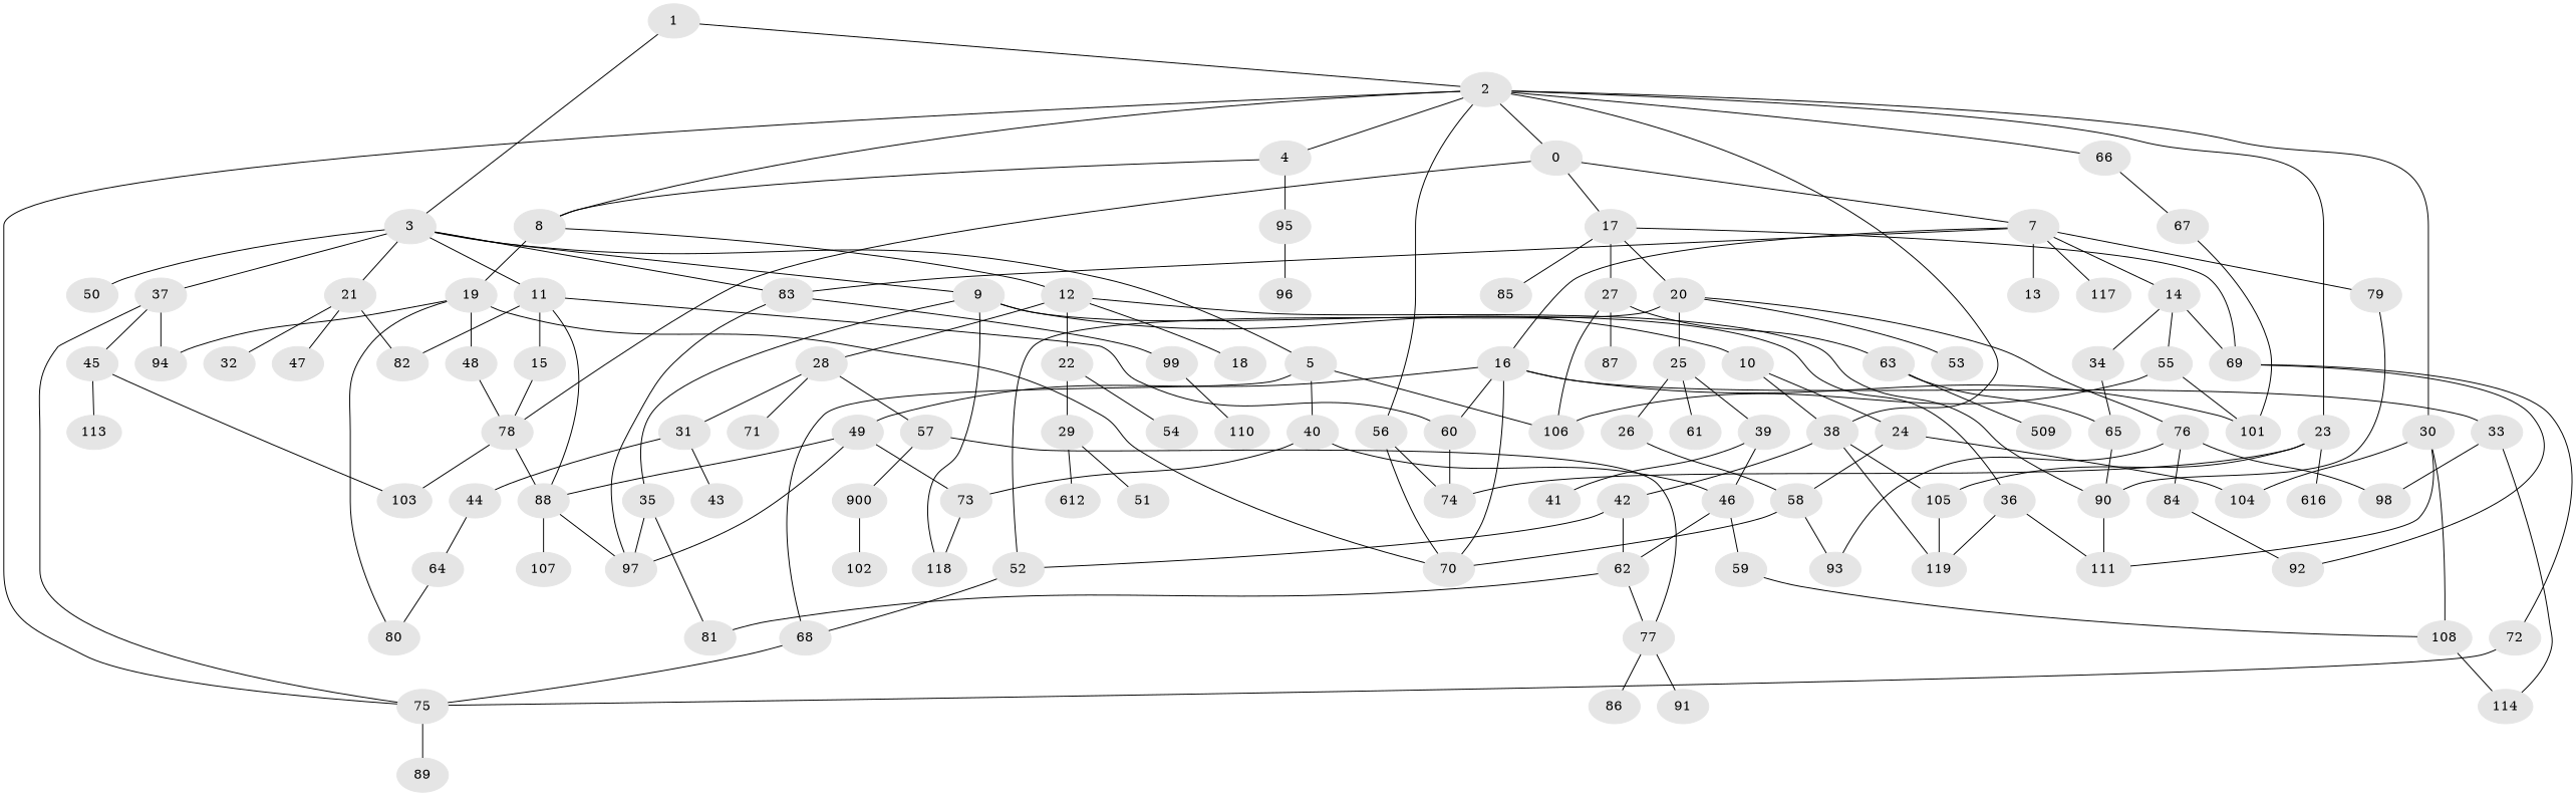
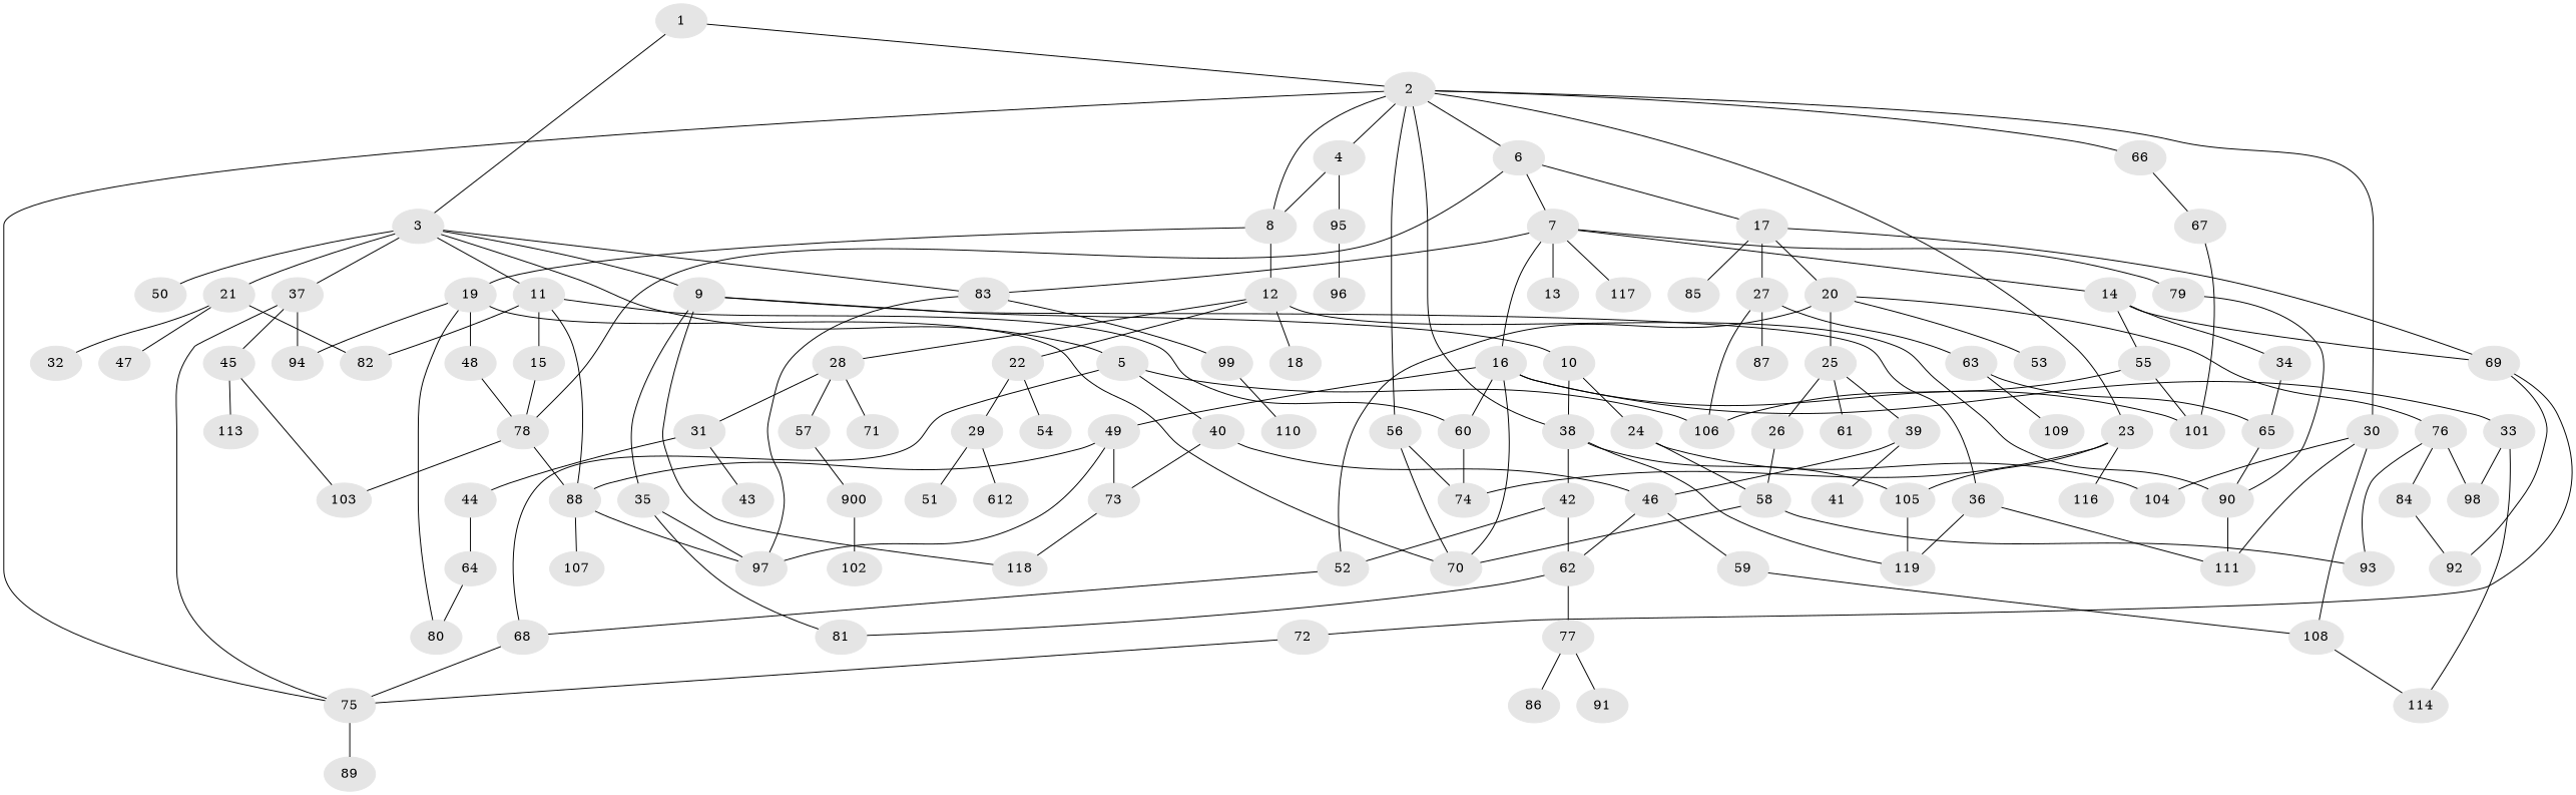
  graph {
    node [color=gray90 style=filled]
    1
    2
    3
    4
-   6 [label=0]
+   6
    8
    23
    30
    38
    56
    66
    75
    5
    9
    11
    21
    37
    50
    83
    95
    7
    17
    78
    12
    19
    74
    105
-   116 [label=616]
+   116
    104
    108
    111
    119
    42
    70
    67
    89
    40
    68
    106
    10
    35
    36
    118
    15
    60
    82
    88
    32
    47
    94
    45
    97
    99
    96
    46
    73
    13
    14
    16
    79
    117
    69
    20
    27
    85
    103
    34
    55
    33
    49
    101
    90
    18
    22
    28
    48
    80
    24
    81
    58
    107
    29
    54
    31
    57
    71
    65
    72
    92
    98
    114
    25
    52
    53
    76
    63
    87
    26
    39
    61
    93
    84
    51
    n104 [label=612]
    41
-   109 [label=509]
+   109
    43
    44
    77
    n110 [label=900]
    64
    113
    62
    59
    86
    91
    102
    110
    1 -- 2
    1 -- 3
    2 -- 4
    2 -- 6
    2 -- 8
    2 -- 23
    2 -- 30
    2 -- 38
    2 -- 56
    2 -- 66
    2 -- 75
    3 -- 5
    3 -- 9
    3 -- 11
    3 -- 21
    3 -- 37
    3 -- 50
    3 -- 83
    4 -- 8
    4 -- 95
    6 -- 7
    6 -- 17
    6 -- 78
    8 -- 12
    8 -- 19
    23 -- 74
    23 -- 105
    23 -- 116
    30 -- 104
    30 -- 108
    30 -- 111
    38 -- 105
    38 -- 119
    38 -- 42
    56 -- 74
    56 -- 70
    66 -- 67
    75 -- 89
    5 -- 40
    5 -- 68
    5 -- 106
    9 -- 10
    9 -- 35
    9 -- 36
    9 -- 118
    11 -- 15
    11 -- 60
    11 -- 82
    11 -- 88
    21 -- 82
    21 -- 32
    21 -- 47
    37 -- 75
    37 -- 94
    37 -- 45
    83 -- 97
    83 -- 99
    95 -- 96
    7 -- 83
    7 -- 13
    7 -- 14
    7 -- 16
    7 -- 79
    7 -- 117
    17 -- 69
    17 -- 20
    17 -- 27
    17 -- 85
    78 -- 88
    78 -- 103
    12 -- 90
    12 -- 18
    12 -- 22
    12 -- 28
    19 -- 70
    19 -- 94
    19 -- 48
    19 -- 80
    105 -- 119
    108 -- 114
    42 -- 52
    42 -- 62
    67 -- 101
    40 -- 46
    40 -- 73
    68 -- 75
    10 -- 38
    10 -- 24
    35 -- 97
    35 -- 81
    36 -- 111
    36 -- 119
    15 -- 78
    60 -- 74
    88 -- 97
    88 -- 107
    45 -- 103
    45 -- 113
    99 -- 110
    46 -- 62
    46 -- 59
    73 -- 118
    14 -- 69
    14 -- 34
    14 -- 55
    16 -- 70
    16 -- 60
    16 -- 33
    16 -- 49
    16 -- 101
    79 -- 90
    69 -- 72
    69 -- 92
    20 -- 25
    20 -- 52
    20 -- 53
    20 -- 76
    27 -- 106
    27 -- 63
    27 -- 87
    34 -- 65
    55 -- 106
    55 -- 101
    33 -- 98
    33 -- 114
    49 -- 88
    49 -- 97
    49 -- 73
    90 -- 111
    22 -- 29
    22 -- 54
    28 -- 31
    28 -- 57
    28 -- 71
    48 -- 78
    24 -- 104
    24 -- 58
    58 -- 70
    58 -- 93
    29 -- 51
    29 -- n104
    31 -- 43
    31 -- 44
-   57 -- 77
    57 -- n110
    65 -- 90
    72 -- 75
    25 -- 26
    25 -- 39
    25 -- 61
    52 -- 68
    76 -- 98
    76 -- 93
    76 -- 84
    63 -- 65
    63 -- 109
    26 -- 58
    39 -- 46
    39 -- 41
    84 -- 92
    44 -- 64
    77 -- 86
    77 -- 91
    n110 -- 102
    64 -- 80
    62 -- 81
    62 -- 77
    59 -- 108
  }
